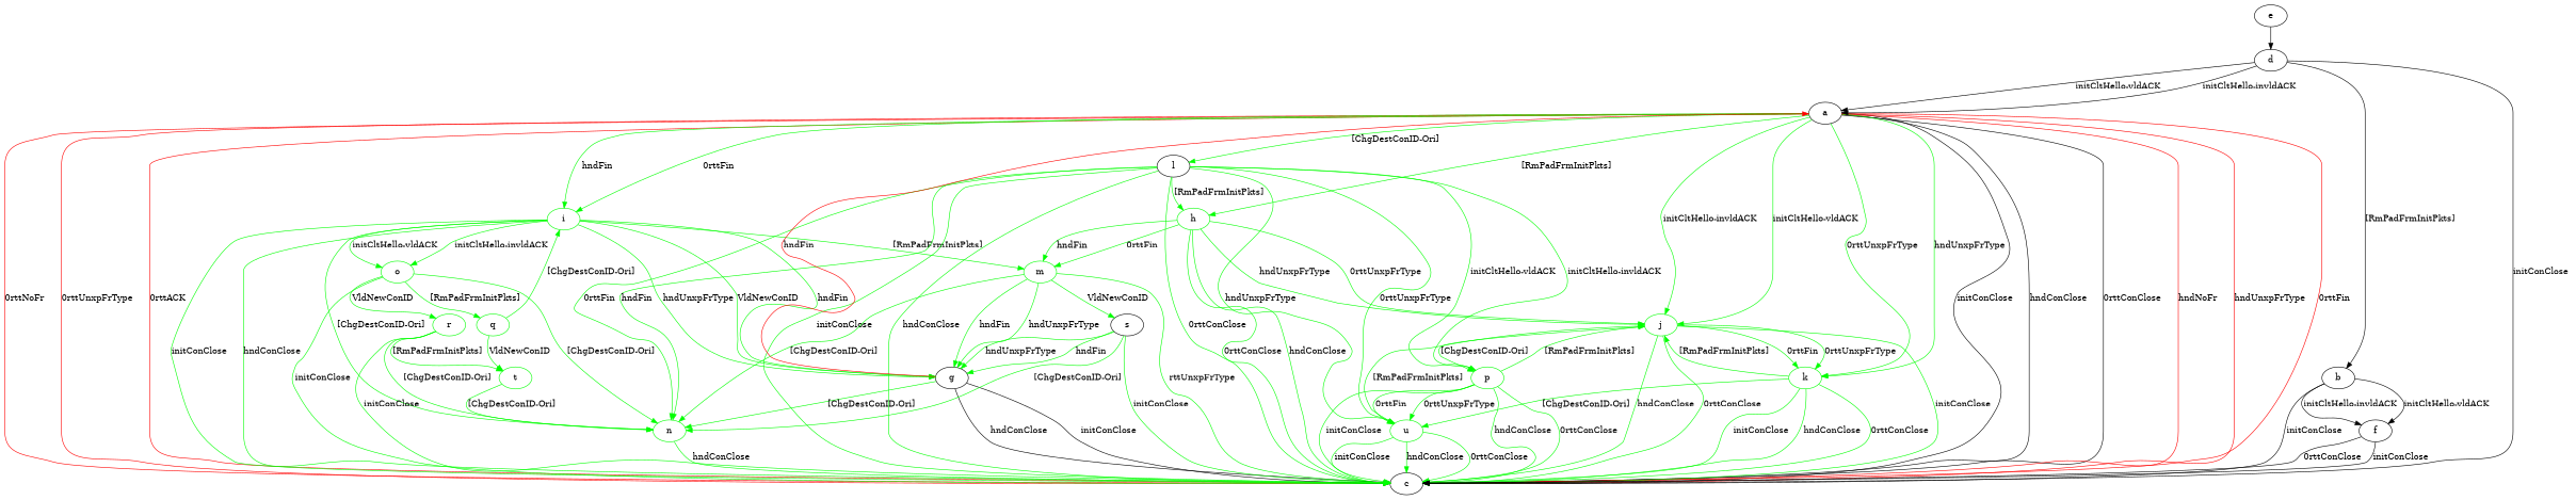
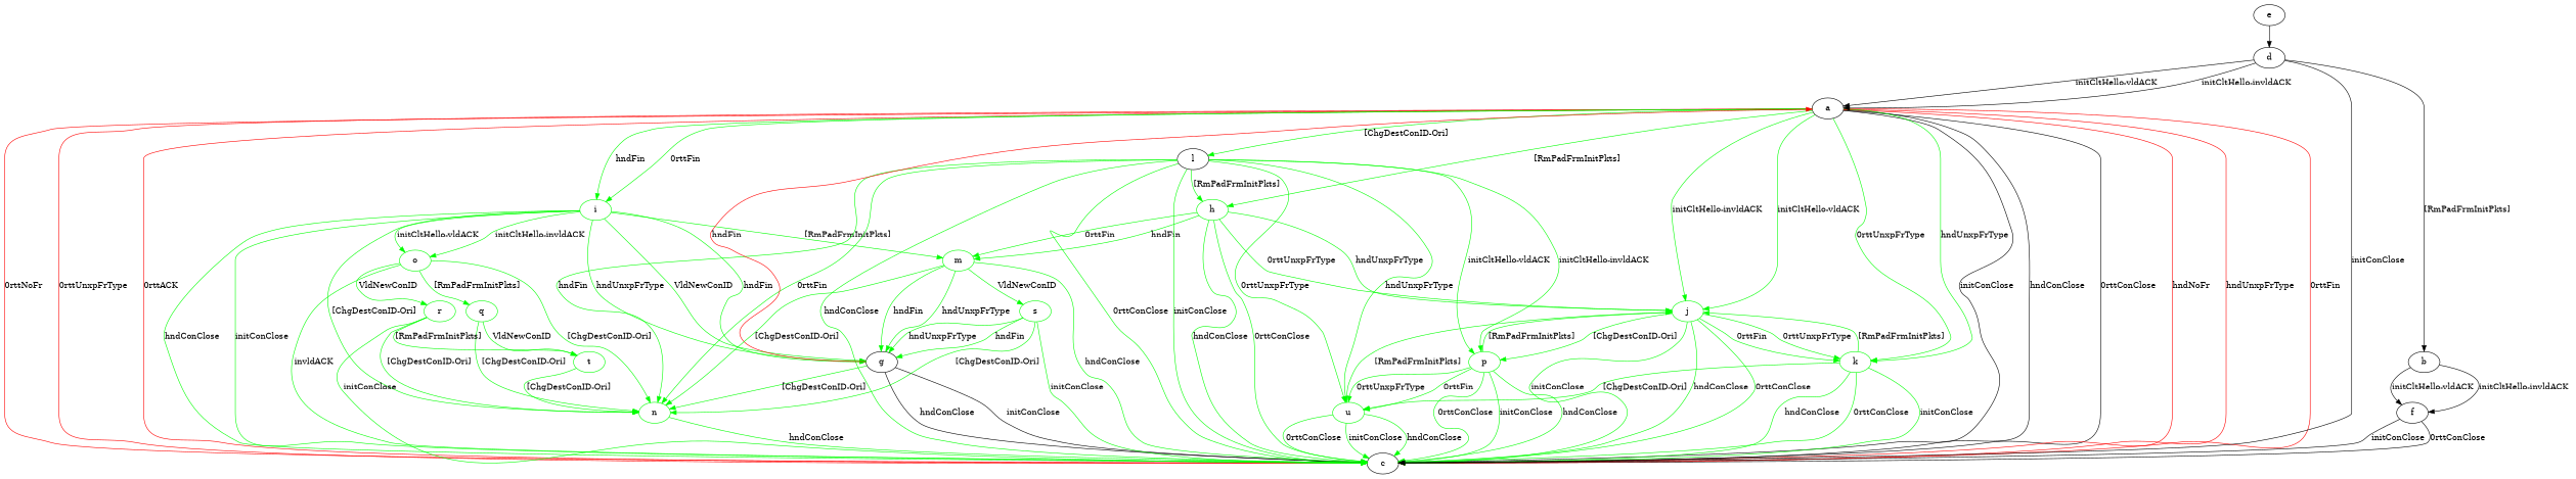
  digraph {
    node [color=green]
    edge [color=green]
    a [color=""]
    c [color=""]
    h
    i
    j
    k
    l [color=black]
    g [color=""]
    n
    m
    o
    p
    u
-   s [color=black]
+   s
    q
    r
    b [color=""]
    f [color=""]
    d [color=""]
    e [color=""]
    t
    a -> c [label="initConClose " color=""]
    a -> c [label="hndConClose " color=""]
    a -> c [label="0rttConClose " color=""]
    a -> c [color=red label="hndNoFr "]
    a -> c [color=red label="hndUnxpFrType "]
    a -> c [color=red label="0rttFin "]
    a -> c [color=red label="0rttNoFr "]
    a -> c [color=red label="0rttUnxpFrType "]
    a -> c [color=red label="0rttACK "]
    a -> h [label="[RmPadFrmInitPkts] "]
    a -> i [label="hndFin "]
    a -> i [label="0rttFin "]
    a -> j [label="initCltHello-vldACK "]
    a -> j [label="initCltHello-invldACK "]
    a -> k [label="hndUnxpFrType "]
    a -> k [label="0rttUnxpFrType "]
    a -> l [label="[ChgDestConID-Ori] "]
    h -> c [label="hndConClose "]
    h -> c [label="0rttConClose "]
    h -> j [label="hndUnxpFrType "]
    h -> j [label="0rttUnxpFrType "]
    h -> m [label="hndFin "]
    h -> m [label="0rttFin "]
    i -> c [label="initConClose "]
    i -> c [label="hndConClose "]
    i -> g [label="hndFin "]
    i -> g [label="hndUnxpFrType "]
    i -> g [label="VldNewConID "]
    i -> n [label="[ChgDestConID-Ori] "]
    i -> m [label="[RmPadFrmInitPkts] "]
    i -> o [label="initCltHello-vldACK "]
    i -> o [label="initCltHello-invldACK "]
    j -> c [label="initConClose "]
    j -> c [label="hndConClose "]
    j -> c [label="0rttConClose "]
    j -> k [label="0rttFin "]
    j -> k [label="0rttUnxpFrType "]
    j -> p [label="[ChgDestConID-Ori] "]
    k -> c [label="initConClose "]
    k -> c [label="hndConClose "]
    k -> c [label="0rttConClose "]
    k -> j [label="[RmPadFrmInitPkts] "]
    k -> u [label="[ChgDestConID-Ori] "]
    l -> c [label="initConClose "]
    l -> c [label="hndConClose "]
    l -> c [label="0rttConClose "]
    l -> h [label="[RmPadFrmInitPkts] "]
    l -> n [label="hndFin "]
    l -> n [label="0rttFin "]
    l -> p [label="initCltHello-vldACK "]
    l -> p [label="initCltHello-invldACK "]
    l -> u [label="hndUnxpFrType "]
    l -> u [label="0rttUnxpFrType "]
    g -> a [color=red label="hndFin "]
    g -> c [label="initConClose " color=""]
    g -> c [label="hndConClose " color=""]
    g -> n [label="[ChgDestConID-Ori] "]
    n -> c [label="hndConClose "]
-   m -> c [label="rttUnxpFrType "]
+   m -> c [label="hndConClose "]
    m -> g [label="hndFin "]
    m -> g [label="hndUnxpFrType "]
    m -> n [label="[ChgDestConID-Ori] "]
    m -> s [label="VldNewConID "]
-   o -> c [label="initConClose "]
+   o -> c [label="invldACK "]
    o -> n [label="[ChgDestConID-Ori] "]
    o -> q [label="[RmPadFrmInitPkts] "]
    o -> r [label="VldNewConID "]
    p -> c [label="initConClose "]
    p -> c [label="hndConClose "]
    p -> c [label="0rttConClose "]
    p -> j [label="[RmPadFrmInitPkts] "]
    p -> u [label="0rttFin "]
    p -> u [label="0rttUnxpFrType "]
    u -> c [label="initConClose "]
    u -> c [label="hndConClose "]
    u -> c [label="0rttConClose "]
    u -> j [label="[RmPadFrmInitPkts] "]
    s -> c [label="initConClose "]
    s -> g [label="hndFin "]
    s -> g [label="hndUnxpFrType "]
    s -> n [label="[ChgDestConID-Ori] "]
-   q -> i [label="[ChgDestConID-Ori] "]
+   q -> n [label="[ChgDestConID-Ori] "]
    q -> t [label="VldNewConID "]
    r -> c [label="initConClose "]
    r -> n [label="[ChgDestConID-Ori] "]
    r -> t [label="[RmPadFrmInitPkts] "]
-   b -> c [label="initConClose " color=""]
    b -> f [label="initCltHello-vldACK " color=""]
    b -> f [label="initCltHello-invldACK " color=""]
    f -> c [label="initConClose " color=""]
    f -> c [label="0rttConClose " color=""]
    d -> a [label="initCltHello-vldACK " color=""]
    d -> a [label="initCltHello-invldACK " color=""]
    d -> c [label="initConClose " color=""]
    d -> b [label="[RmPadFrmInitPkts] " color=""]
    e -> d [color=""]
    t -> n [label="[ChgDestConID-Ori] "]
  }
